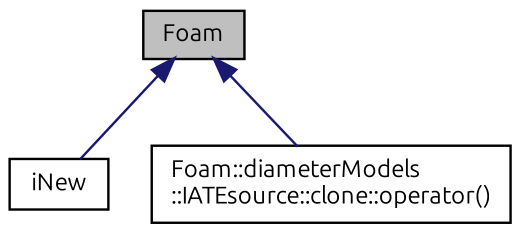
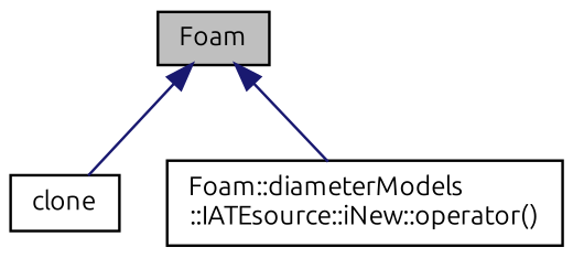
  digraph {
    fontname=Ubuntu
    rankdir=TB
    node [color=black fontname=Ubuntu fontsize=10 shape=record]
    edge [color=midnightblue dir=back fontname=Ubuntu fontsize=10 labelfontname=Helvetica labelfontsize=10 style=solid]
    n1 [fillcolor=grey75 fontcolor=black height=0.2 label=Foam style=filled width=0.4]
-   n2 [height=0.2 label=iNew width=0.4]
-   n3 [height=0.2 label="Foam::diameterModels\l::IATEsource::clone::operator()" width=0.4]
+   n2 [height=0.2 label=clone width=0.4]
+   n3 [height=0.2 label="Foam::diameterModels\l::IATEsource::iNew::operator()" width=0.4]
    n1 -> n2
    n1 -> n3
  }
